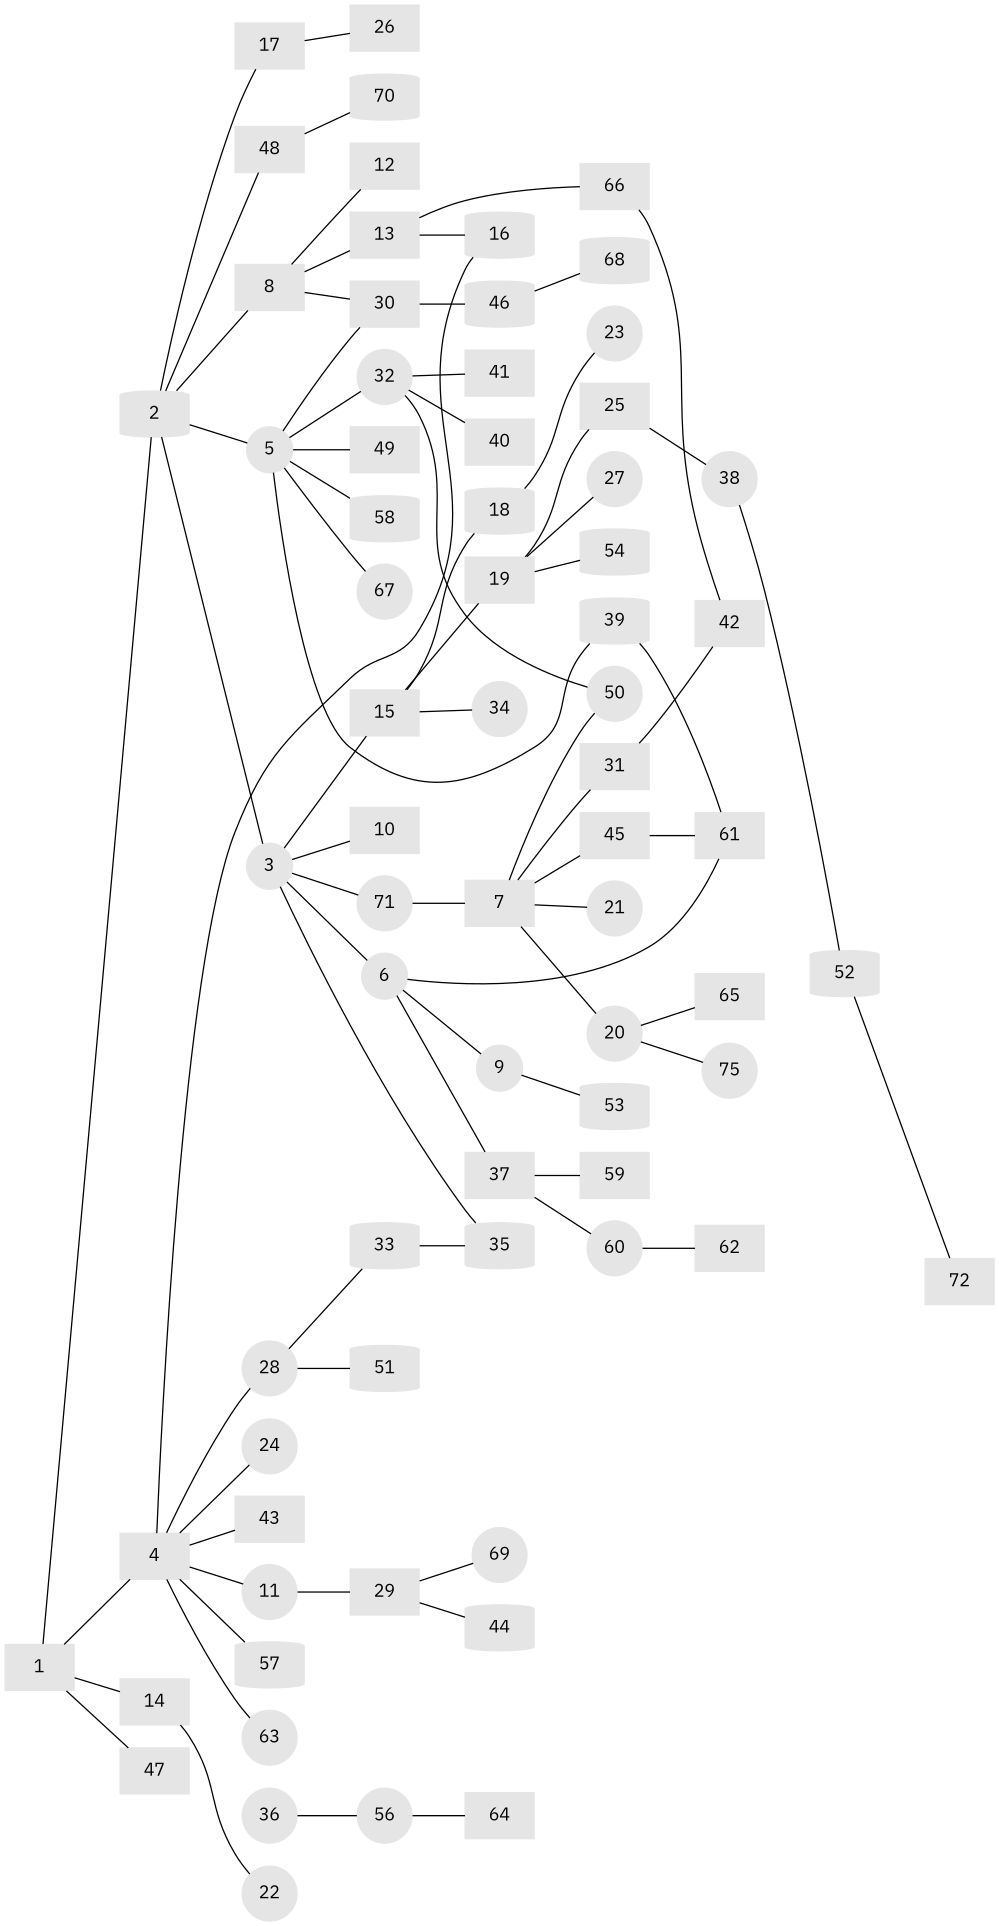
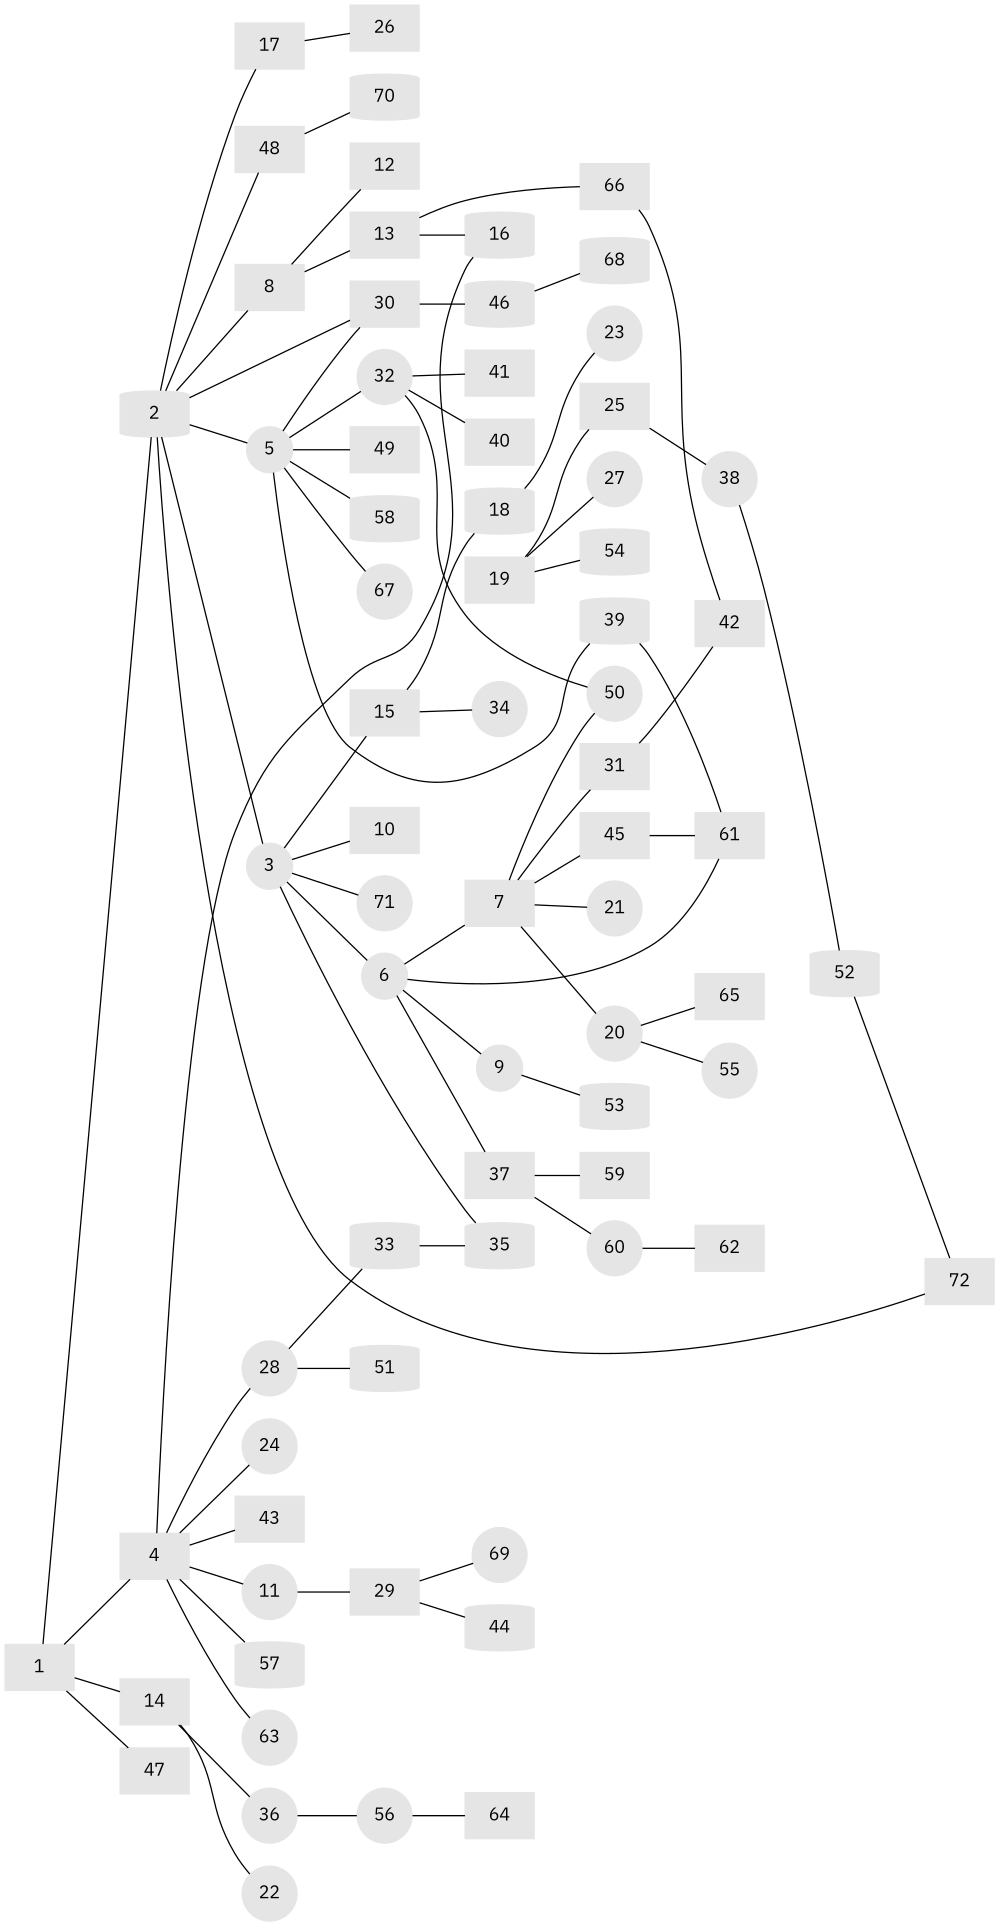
  graph {
    fontname="IBM Plex Sans"
    rankdir=LR
    node [color=gray90 fontname="IBM Plex Sans" shape=box style=filled]
    edge [fontname="IBM Plex Sans"]
    2 [shape=cylinder]
    1
    4
    14
    47
    3 [shape=circle]
    5 [shape=circle]
    8
    17
    30
    48
    72
    11 [shape=circle]
    16 [shape=cylinder]
    24 [shape=circle]
    28 [shape=circle]
    43
    57 [shape=cylinder]
    63 [shape=circle]
    22 [shape=circle]
    36 [shape=circle]
    6 [shape=circle]
    10
    15
    35 [shape=cylinder]
    71 [shape=circle]
    32 [shape=circle]
    39 [shape=cylinder]
    49
    58 [shape=cylinder]
    67 [shape=circle]
    12
    13
    26
    46 [shape=cylinder]
    70 [shape=cylinder]
    7
    9 [shape=circle]
    37
    61
    18 [shape=cylinder]
    19
    34 [shape=circle]
    29
    33 [shape=cylinder]
    51 [shape=cylinder]
    50 [shape=circle]
    40
    41
    20 [shape=circle]
    21 [shape=circle]
    31
    45
    53 [shape=cylinder]
    59
    60 [shape=circle]
-   55 [shape=circle label=75]
+   55 [shape=circle]
    65
    42
    66
    44 [shape=cylinder]
    69 [shape=circle]
    56 [shape=circle]
    23 [shape=circle]
    25
    27 [shape=circle]
    54 [shape=cylinder]
    38 [shape=circle]
    52 [shape=cylinder]
    68 [shape=cylinder]
    64
    62
    2 -- 3
    2 -- 5
    2 -- 8
    2 -- 17
-   8 -- 30
+   2 -- 30
    2 -- 48
+   2 -- 72
    1 -- 2
    1 -- 4
    1 -- 14
    1 -- 47
    4 -- 11
    4 -- 16
    4 -- 24
    4 -- 28
    4 -- 43
    4 -- 57
    4 -- 63
    14 -- 22
+   14 -- 36
    3 -- 6
    3 -- 10
    3 -- 15
    3 -- 35
    3 -- 71
    5 -- 30
    5 -- 32
    5 -- 39
    5 -- 49
    5 -- 58
    5 -- 67
    8 -- 12
    8 -- 13
    17 -- 26
    30 -- 46
    48 -- 70
    11 -- 29
    28 -- 33
    28 -- 51
    36 -- 56
-   71 -- 7
+   6 -- 7
    6 -- 9
    6 -- 37
    6 -- 61
    15 -- 18
-   15 -- 19
    15 -- 34
    32 -- 50
    32 -- 40
    32 -- 41
    39 -- 61
    13 -- 16
    13 -- 66
    46 -- 68
    7 -- 50
    7 -- 20
    7 -- 21
    7 -- 31
    7 -- 45
    9 -- 53
    37 -- 59
    37 -- 60
    18 -- 23
    19 -- 25
    19 -- 27
    19 -- 54
    29 -- 44
    29 -- 69
    33 -- 35
    20 -- 55
    20 -- 65
    31 -- 42
    45 -- 61
    60 -- 62
    66 -- 42
    56 -- 64
    25 -- 38
    38 -- 52
    52 -- 72
  }
